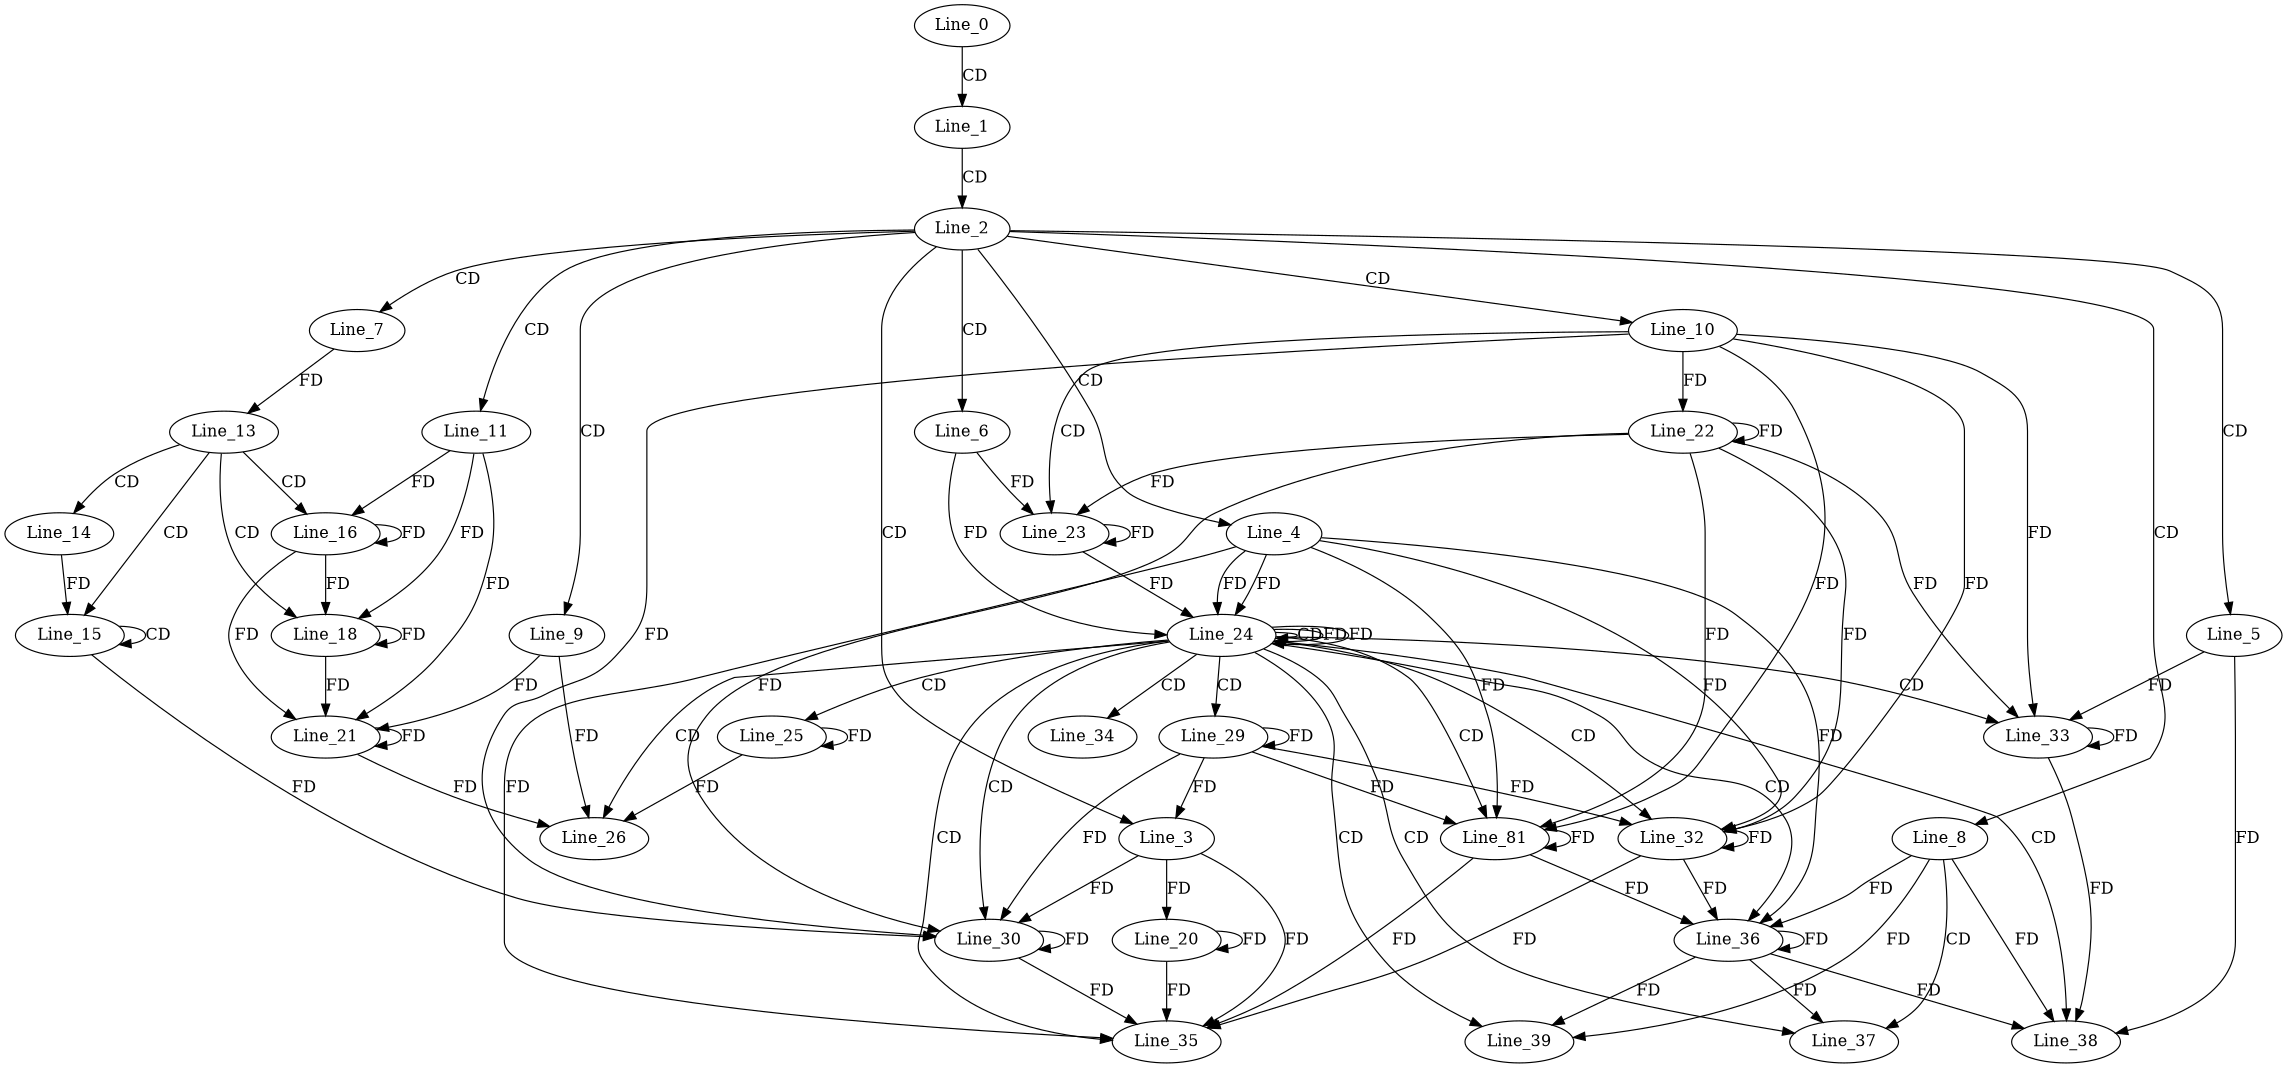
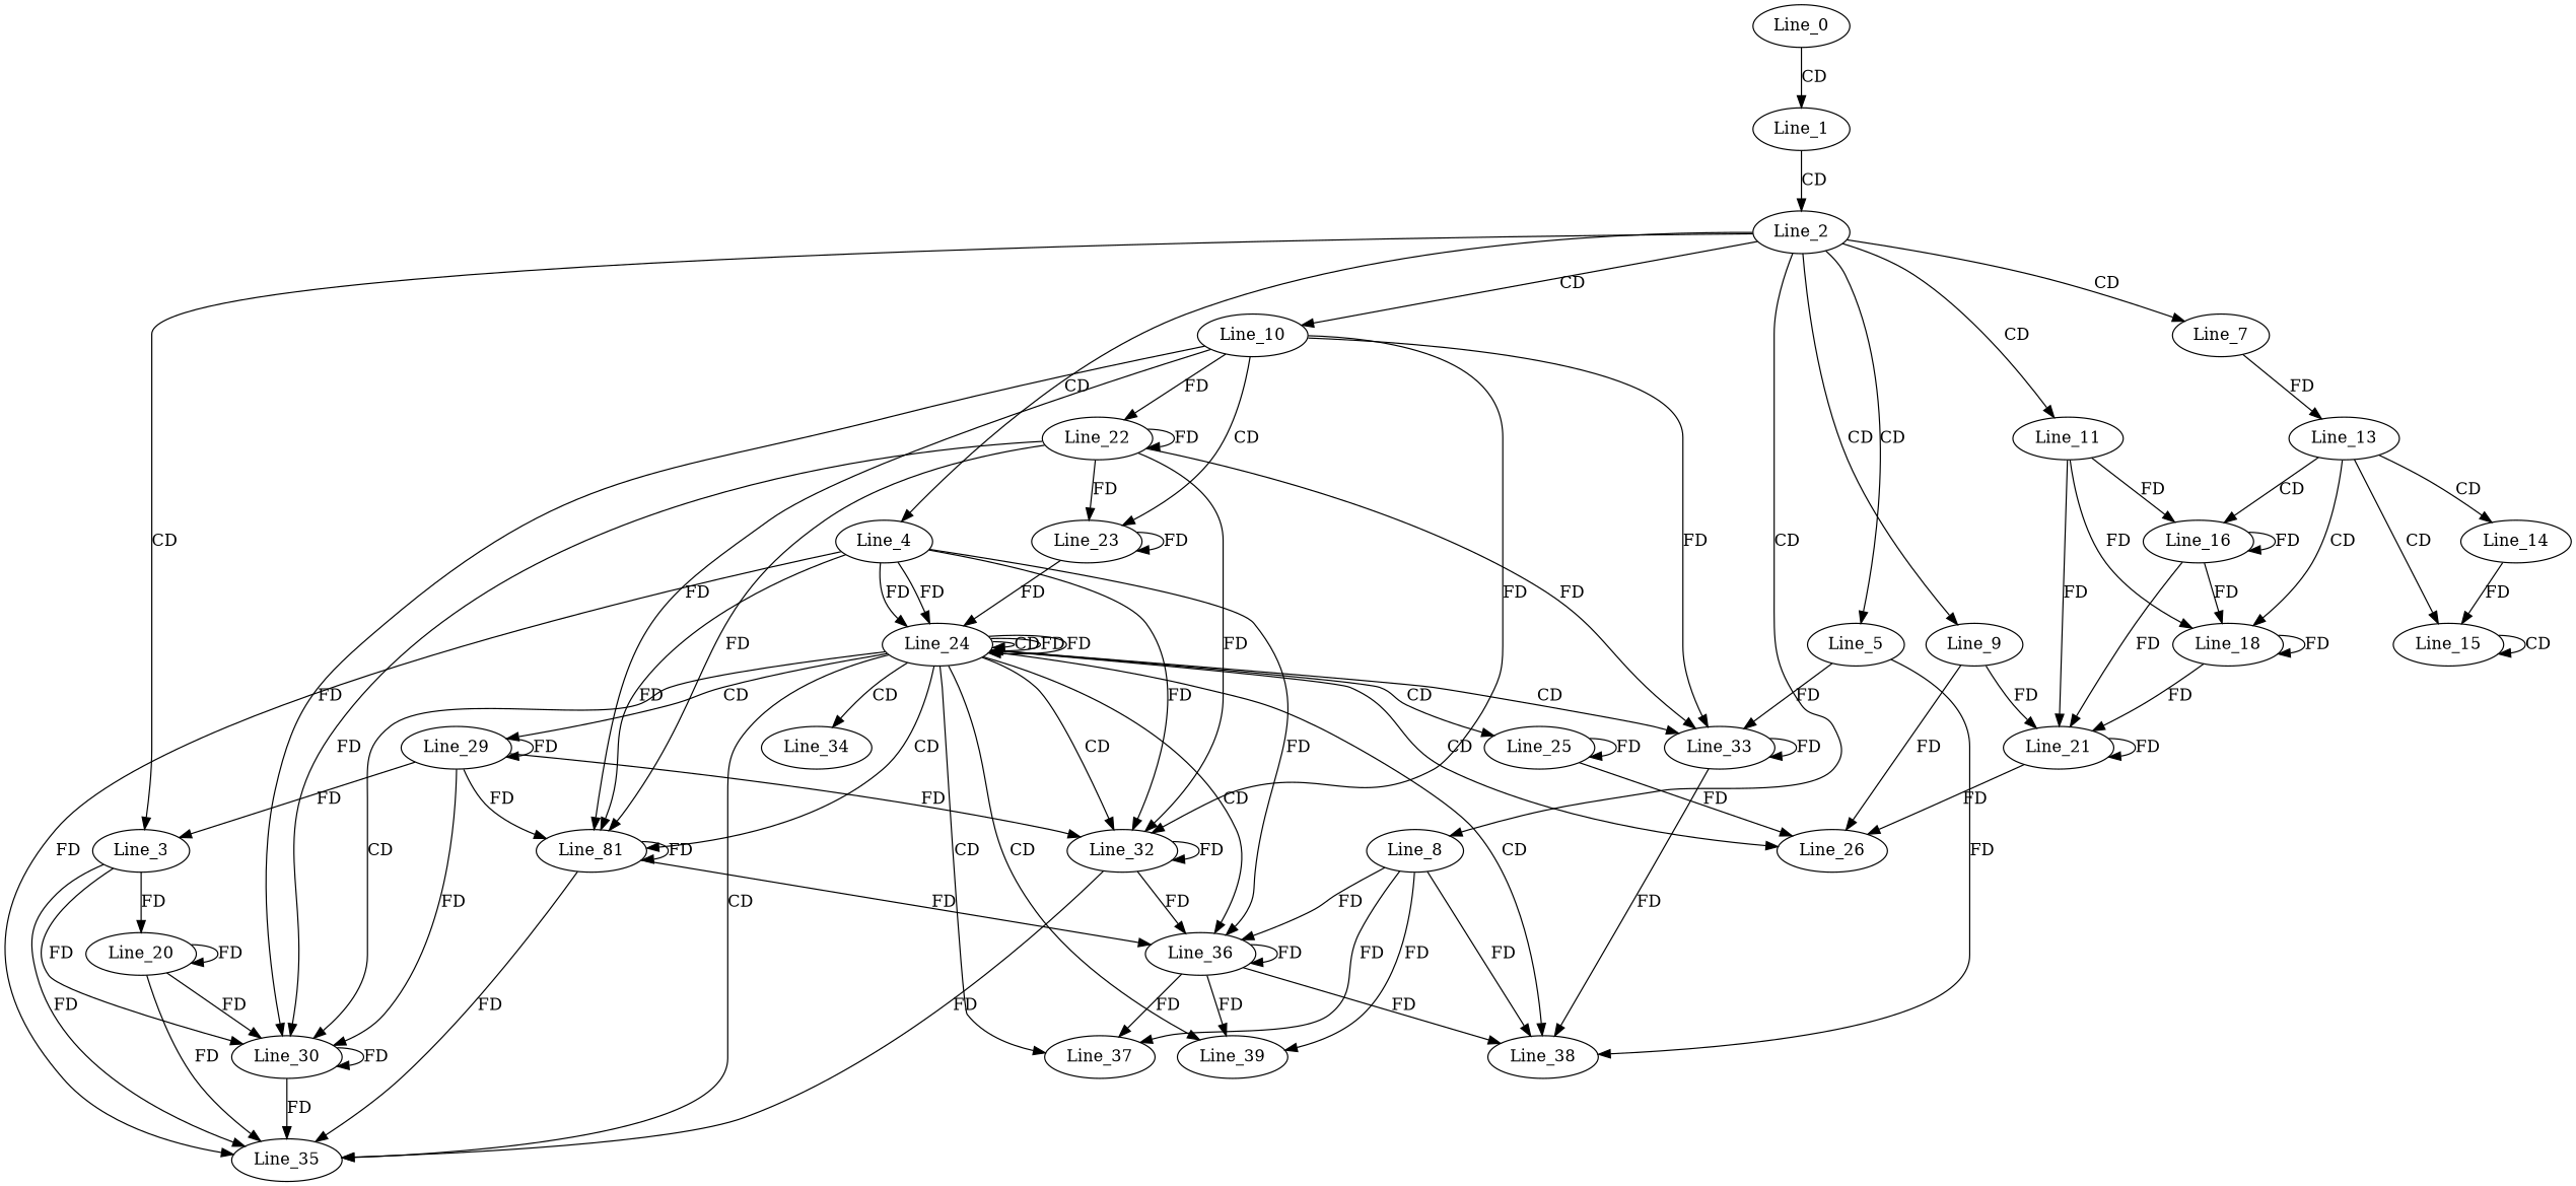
  digraph {
    Line_0
    Line_1
    Line_2
    Line_3
    Line_4
    Line_5
-   Line_6
    Line_7
    Line_8
    Line_9
    Line_10
    Line_11
    Line_20
    Line_30
    Line_35
    Line_24
    n17 [label=Line_81]
    Line_32
    Line_36
    Line_33
    Line_38
    Line_23
    Line_13
    Line_37
    Line_39
    Line_21
    Line_26
    Line_22
    Line_16
    Line_18
    Line_25
    Line_29
    Line_34
    Line_14
    Line_15
    Line_0 -> Line_1 [label=CD]
    Line_1 -> Line_2 [label=CD]
    Line_2 -> Line_3 [label=CD]
    Line_2 -> Line_4 [label=CD]
    Line_2 -> Line_5 [label=CD]
-   Line_2 -> Line_6 [label=CD]
    Line_2 -> Line_7 [label=CD]
    Line_2 -> Line_8 [label=CD]
    Line_2 -> Line_9 [label=CD]
    Line_2 -> Line_10 [label=CD]
    Line_2 -> Line_11 [label=CD]
    Line_3 -> Line_20 [label=FD]
    Line_3 -> Line_30 [label=FD]
    Line_3 -> Line_35 [label=FD]
    Line_4 -> Line_35 [label=FD]
    Line_4 -> Line_24 [label=FD]
    Line_4 -> Line_24 [label=FD]
    Line_4 -> n17 [label=FD]
    Line_4 -> Line_32 [label=FD]
    Line_4 -> Line_36 [label=FD]
    Line_5 -> Line_33 [label=FD]
    Line_5 -> Line_38 [label=FD]
-   Line_6 -> Line_24 [label=FD]
-   Line_6 -> Line_23 [label=FD]
    Line_7 -> Line_13 [label=FD]
    Line_8 -> Line_36 [label=FD]
    Line_8 -> Line_38 [label=FD]
-   Line_8 -> Line_37 [label=CD]
+   Line_8 -> Line_37 [label=FD]
    Line_8 -> Line_39 [label=FD]
    Line_9 -> Line_21 [label=FD]
    Line_9 -> Line_26 [label=FD]
    Line_10 -> Line_30 [label=FD]
    Line_10 -> n17 [label=FD]
    Line_10 -> Line_32 [label=FD]
    Line_10 -> Line_33 [label=FD]
    Line_10 -> Line_23 [label=CD]
    Line_10 -> Line_22 [label=FD]
    Line_11 -> Line_21 [label=FD]
    Line_11 -> Line_16 [label=FD]
    Line_11 -> Line_18 [label=FD]
    Line_20 -> Line_20 [label=FD]
-   Line_15 -> Line_30 [label=FD]
+   Line_20 -> Line_30 [label=FD]
    Line_20 -> Line_35 [label=FD]
    Line_30 -> Line_30 [label=FD]
    Line_30 -> Line_35 [label=FD]
    Line_24 -> Line_30 [label=CD]
    Line_24 -> Line_35 [label=CD]
    Line_24 -> Line_24 [label=CD]
    Line_24 -> Line_24 [label=FD]
    Line_24 -> Line_24 [label=FD]
    Line_24 -> n17 [label=CD]
    Line_24 -> Line_32 [label=CD]
    Line_24 -> Line_36 [label=CD]
    Line_24 -> Line_33 [label=CD]
    Line_24 -> Line_38 [label=CD]
    Line_24 -> Line_37 [label=CD]
    Line_24 -> Line_39 [label=CD]
    Line_24 -> Line_26 [label=CD]
    Line_24 -> Line_25 [label=CD]
    Line_24 -> Line_29 [label=CD]
    Line_24 -> Line_34 [label=CD]
    n17 -> Line_35 [label=FD]
    n17 -> n17 [label=FD]
    n17 -> Line_36 [label=FD]
    Line_32 -> Line_35 [label=FD]
    Line_32 -> Line_32 [label=FD]
    Line_32 -> Line_36 [label=FD]
    Line_36 -> Line_36 [label=FD]
    Line_36 -> Line_38 [label=FD]
    Line_36 -> Line_37 [label=FD]
    Line_36 -> Line_39 [label=FD]
    Line_33 -> Line_33 [label=FD]
    Line_33 -> Line_38 [label=FD]
    Line_23 -> Line_24 [label=FD]
    Line_23 -> Line_23 [label=FD]
    Line_13 -> Line_16 [label=CD]
    Line_13 -> Line_18 [label=CD]
    Line_13 -> Line_14 [label=CD]
    Line_13 -> Line_15 [label=CD]
    Line_21 -> Line_21 [label=FD]
    Line_21 -> Line_26 [label=FD]
    Line_22 -> Line_30 [label=FD]
    Line_22 -> n17 [label=FD]
    Line_22 -> Line_32 [label=FD]
    Line_22 -> Line_33 [label=FD]
    Line_22 -> Line_23 [label=FD]
    Line_22 -> Line_22 [label=FD]
    Line_16 -> Line_21 [label=FD]
    Line_16 -> Line_16 [label=FD]
    Line_16 -> Line_18 [label=FD]
    Line_18 -> Line_21 [label=FD]
    Line_18 -> Line_18 [label=FD]
    Line_25 -> Line_26 [label=FD]
    Line_25 -> Line_25 [label=FD]
    Line_29 -> Line_3 [label=FD]
    Line_29 -> Line_30 [label=FD]
    Line_29 -> n17 [label=FD]
    Line_29 -> Line_32 [label=FD]
    Line_29 -> Line_29 [label=FD]
    Line_14 -> Line_15 [label=FD]
    Line_15 -> Line_15 [label=CD]
  }
